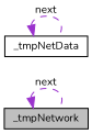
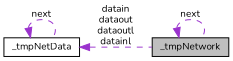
  digraph {
    rankdir=LR
    fontname=Nunito
    node [color=black fontname=Nunito fontsize=10 shape=record]
    edge [color=darkorchid3 dir=back fontname=Nunito fontsize=10 labelfontname=FreeSans labelfontsize=10 style=dashed]
    n1 [fillcolor=grey75 fontcolor=black height=0.2 label=_tmpNetwork style=filled width=0.4]
    n2 [height=0.2 label=_tmpNetData width=0.4]
    n1 -> n1 [label=next]
+   n2 -> n1 [label="datain\ndataout\ndataoutl\ndatainl"]
    n2 -> n2 [label=next]
  }
